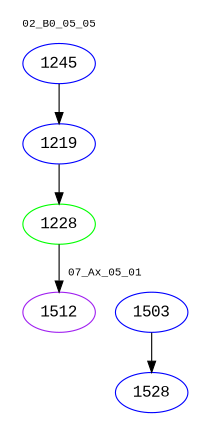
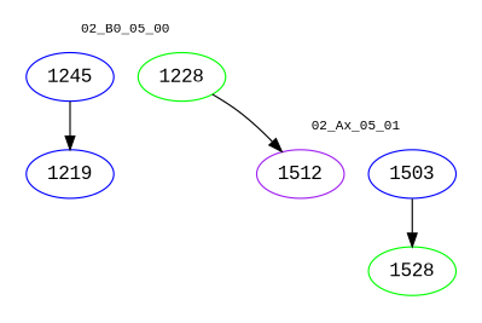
  digraph {
    fontname="Liberation Mono"
    node [color=blue fontname="Liberation Mono"]
    edge [color=black fontname="Liberation Mono"]
    n1 [label=1503]
    n2 [color=purple label=1512]
-   n3 [label=1528]
+   n3 [color=green label=1528]
    n4 [label=1219]
    n5 [color=green label=1228]
    n6 [label=1245]
    subgraph cluster_1 {
      color=white
      fontsize=10
-     label="07_Ax_05_01"
+     label="02_Ax_05_01"
      n1
      n2
      n3
    }
    subgraph cluster_2 {
      color=white
      fontsize=10
-     label="02_B0_05_05"
+     label="02_B0_05_00"
      n4
      n5
      n6
    }
    n1 -> n3
-   n4 -> n5
    n5 -> n2
    n6 -> n4
  }
